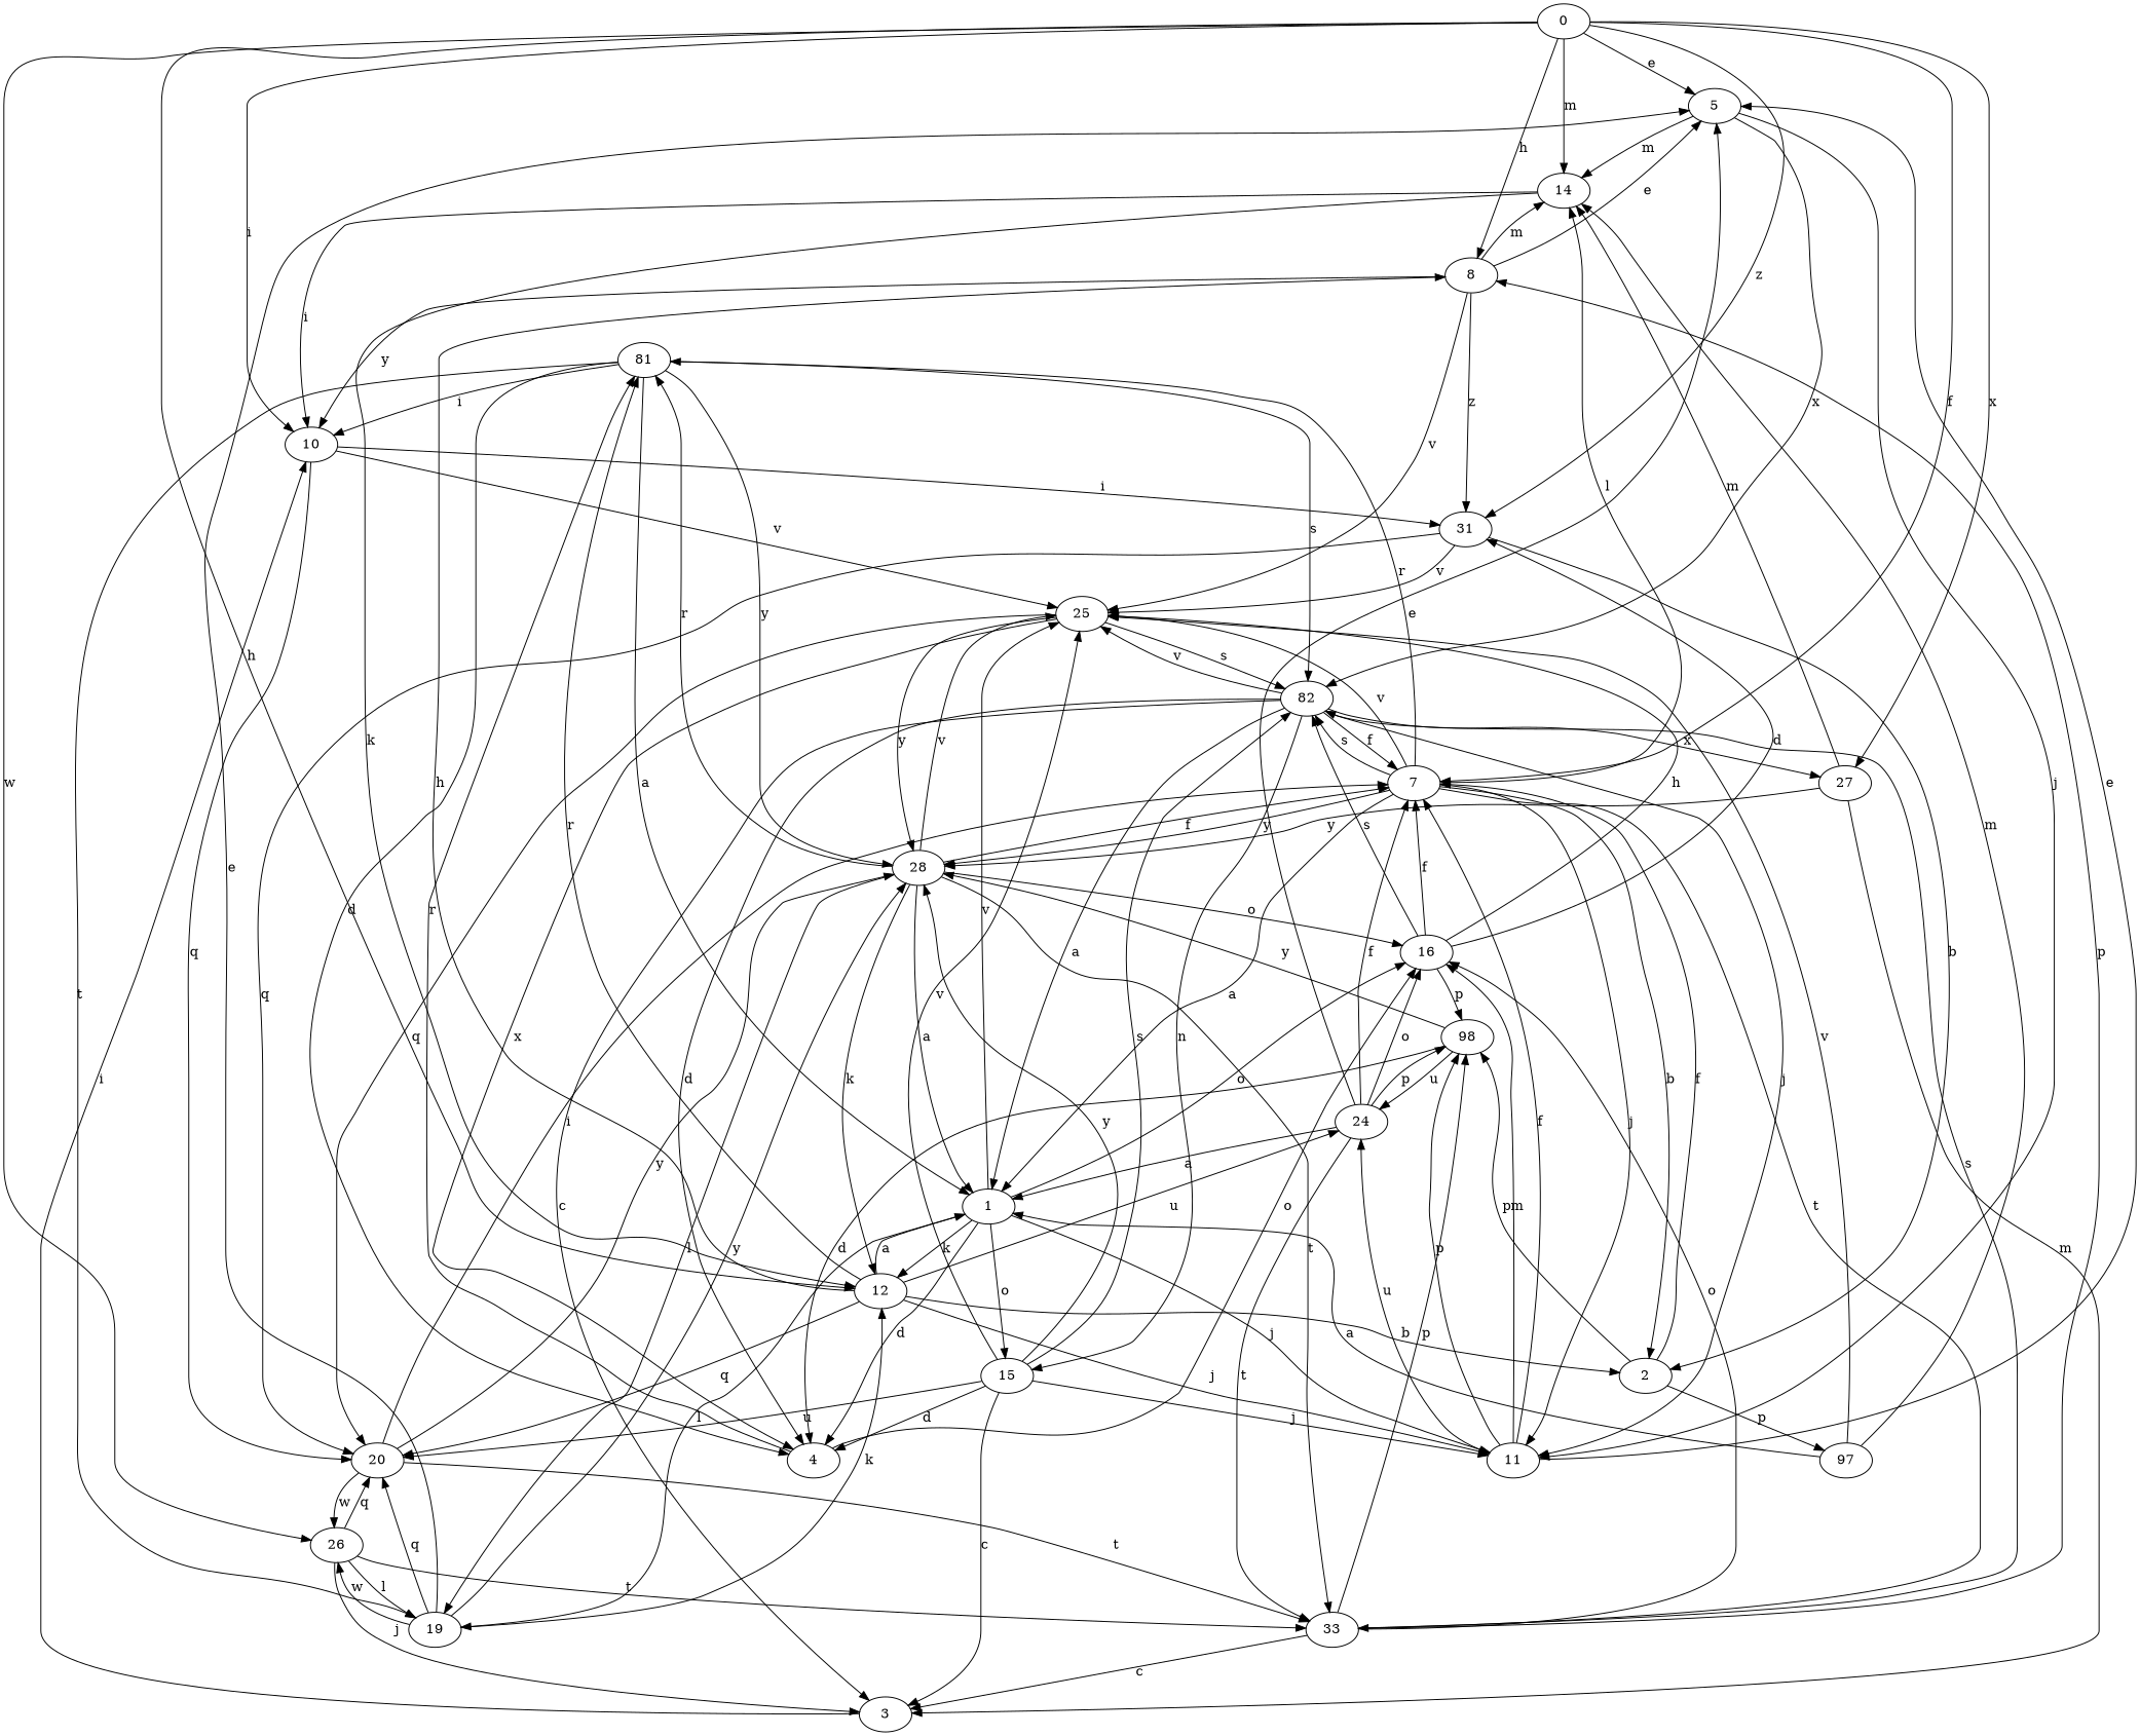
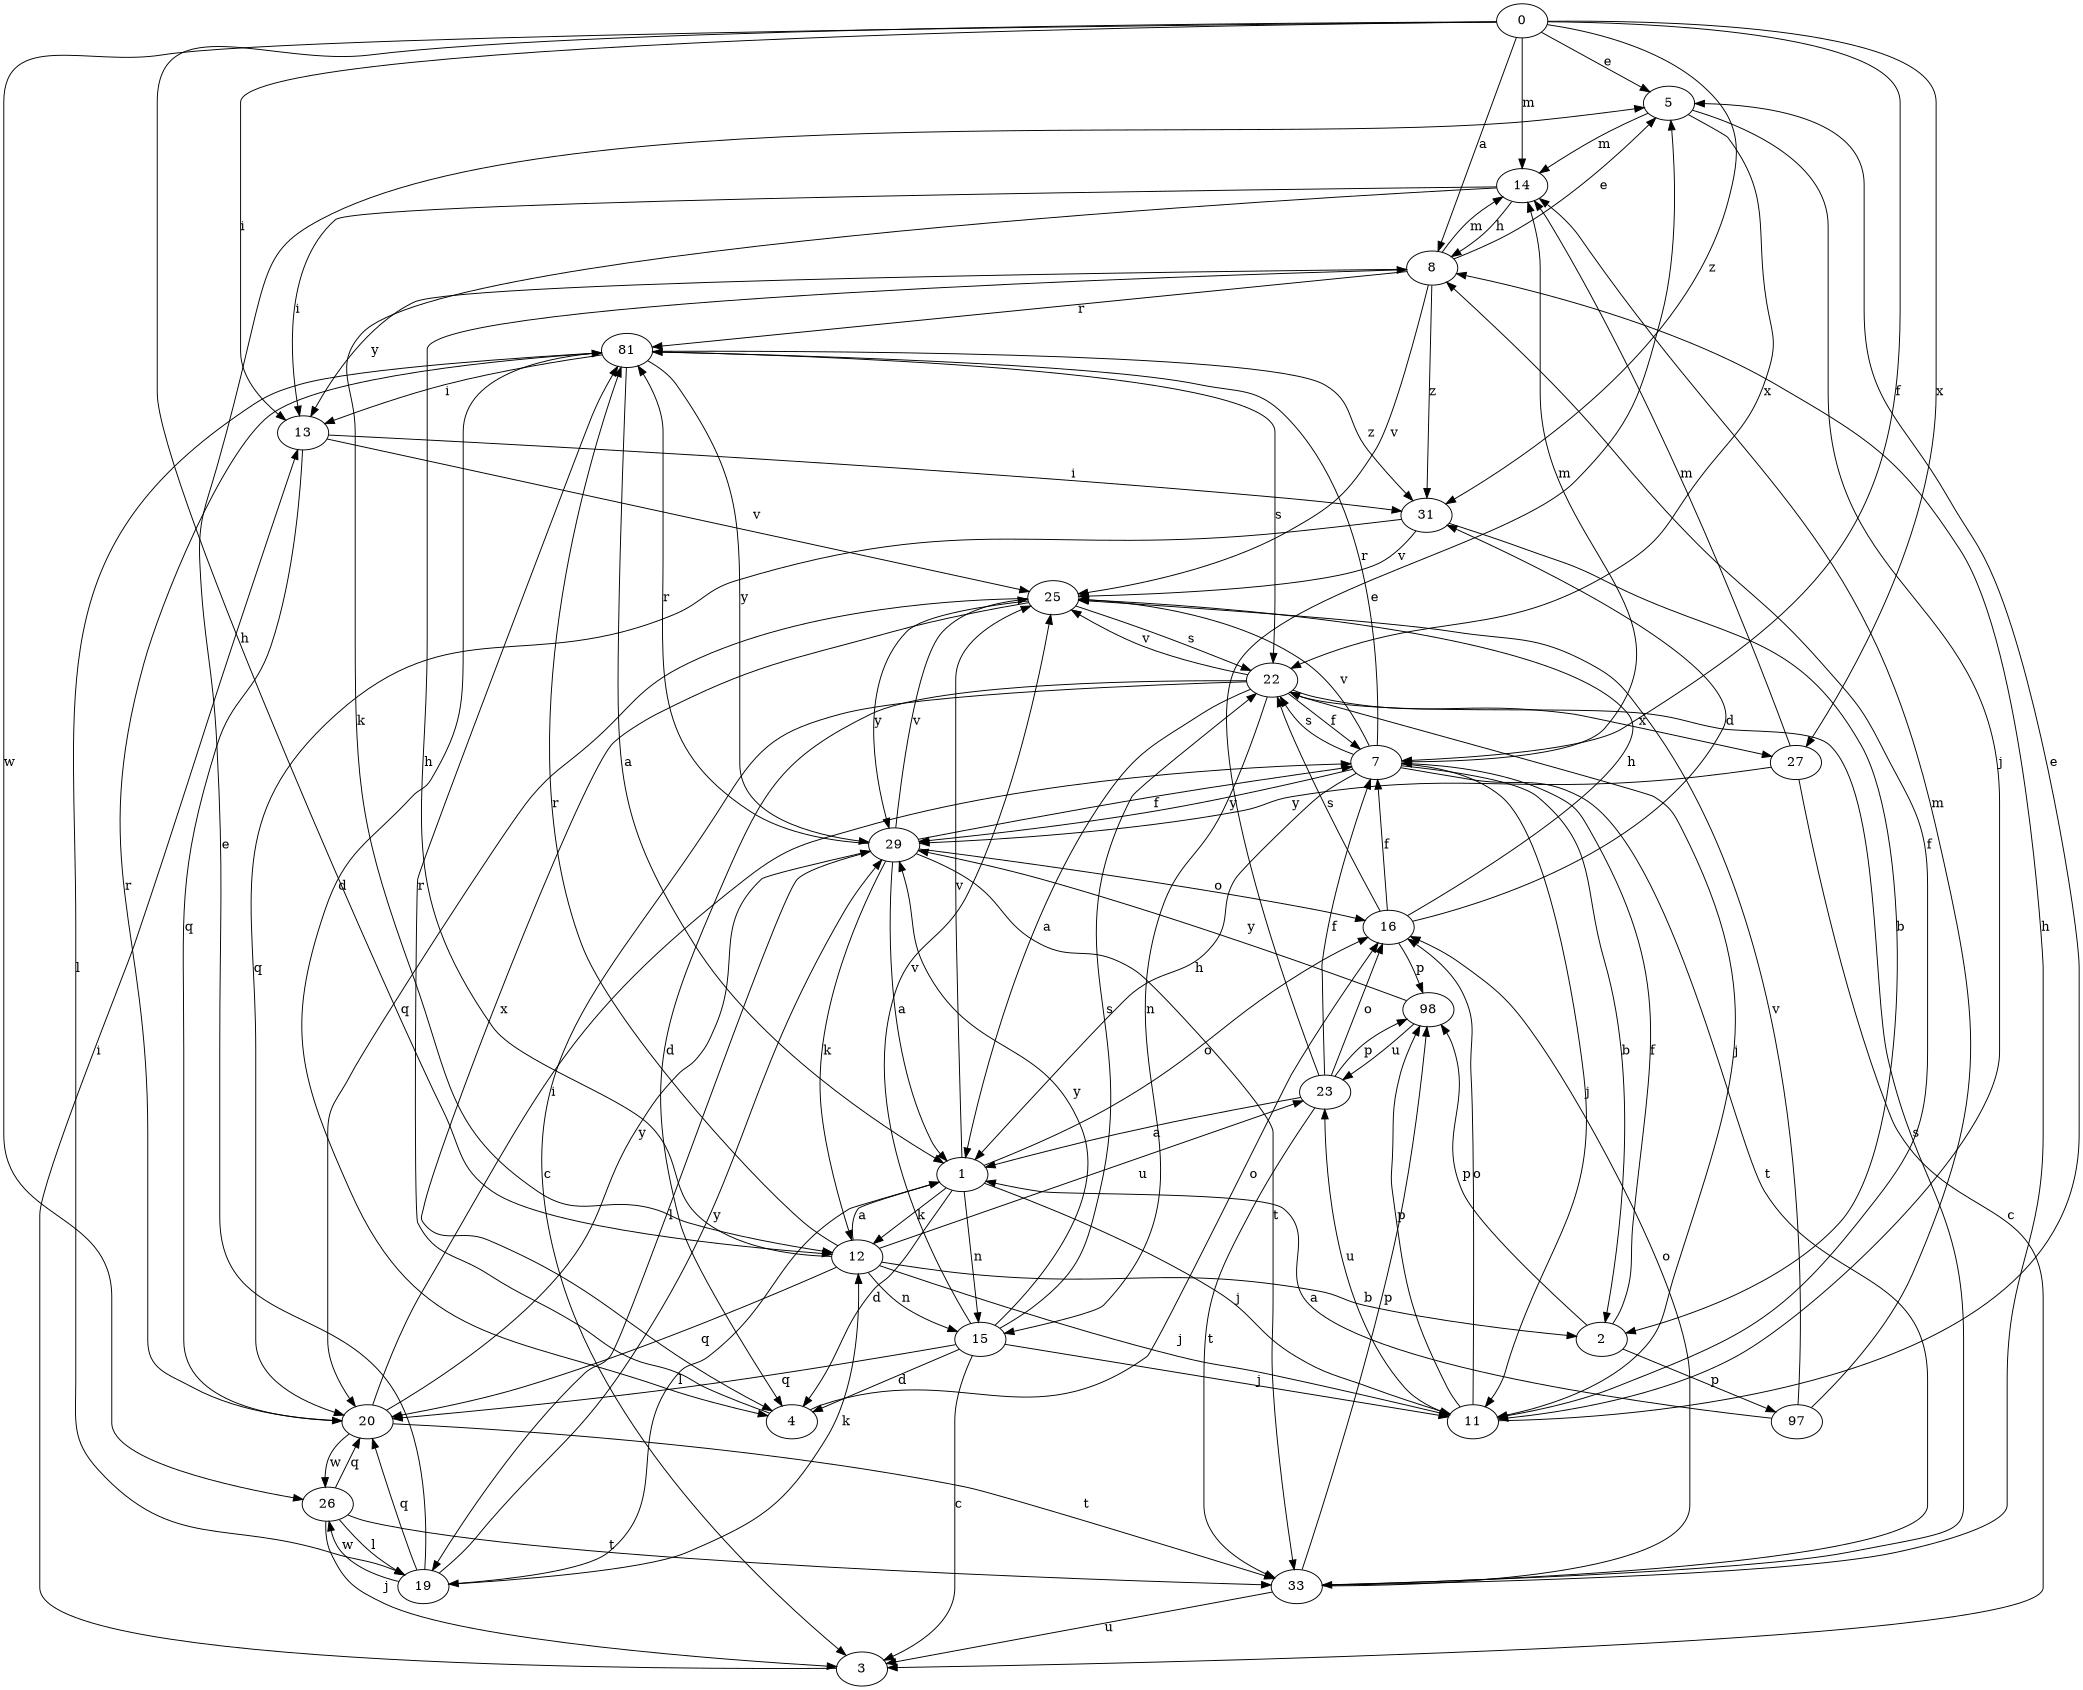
  strict digraph {
    0
    5
    7
    8
-   10
+   10 [label=13]
    12
    14
    26
    27
    31
    11
-   22 [label=82]
+   22
    1
    25
    2
    n16 [label=81]
    n17 [label=33]
-   28
+   28 [label=29]
    20
    15
-   24
+   24 [label=23]
    n22 [label=19]
    3
    4
    16
    n26 [label=98]
    n27 [label=97]
    0 -> 5 [label=e]
    0 -> 7 [label=f]
-   0 -> 8 [label=h]
+   0 -> 8 [label=a]
    0 -> 10 [label=i]
    0 -> 12 [label=h]
    0 -> 14 [label=m]
    0 -> 26 [label=w]
    0 -> 27 [label=x]
    0 -> 31 [label=z]
    5 -> 14 [label=m]
    5 -> 11 [label=j]
    5 -> 22 [label=x]
-   7 -> 14 [label=l]
+   7 -> 14 [label=m]
    7 -> 11 [label=j]
    7 -> 22 [label=s]
-   7 -> 1 [label=a]
+   7 -> 1 [label=h]
    7 -> 25 [label=v]
    7 -> 2 [label=b]
    7 -> n16 [label=r]
    7 -> n17 [label=t]
    7 -> 28 [label=y]
    8 -> 5 [label=e]
    8 -> 10 [label=y]
    8 -> 14 [label=m]
    8 -> 31 [label=z]
    8 -> 25 [label=v]
+   8 -> n16 [label=r]
    10 -> 31 [label=i]
    10 -> 25 [label=v]
    10 -> 20 [label=q]
    12 -> 8 [label=h]
    12 -> 11 [label=j]
    12 -> 1 [label=a]
    12 -> 2 [label=b]
    12 -> n16 [label=r]
    12 -> 20 [label=q]
+   12 -> 15 [label=n]
    12 -> 24 [label=u]
+   14 -> 8 [label=h]
    14 -> 10 [label=i]
    14 -> 12 [label=k]
    26 -> n17 [label=t]
    26 -> 20 [label=q]
    26 -> n22 [label=l]
    26 -> 3 [label=j]
    27 -> 14 [label=m]
    27 -> 28 [label=y]
-   27 -> 3 [label=m]
+   27 -> 3 [label=c]
    31 -> 25 [label=v]
    31 -> 2 [label=b]
    31 -> 20 [label=q]
    11 -> 5 [label=e]
-   11 -> 7 [label=f]
+   11 -> 8 [label=f]
    11 -> 24 [label=u]
-   11 -> 16 [label=m]
+   11 -> 16 [label=o]
    11 -> n26 [label=p]
    22 -> 7 [label=f]
    22 -> 27 [label=x]
    22 -> 11 [label=j]
    22 -> 1 [label=a]
    22 -> 25 [label=v]
    22 -> 15 [label=n]
    22 -> 3 [label=c]
    22 -> 4 [label=d]
    1 -> 12 [label=k]
    1 -> 11 [label=j]
    1 -> 25 [label=v]
-   1 -> 15 [label=o]
+   1 -> 15 [label=n]
    1 -> n22 [label=l]
    1 -> 4 [label=d]
    1 -> 16 [label=o]
    25 -> 22 [label=s]
    25 -> 28 [label=y]
    25 -> 20 [label=q]
    25 -> 4 [label=x]
    2 -> 7 [label=f]
    2 -> n26 [label=p]
    2 -> n27 [label=p]
    n16 -> 10 [label=i]
+   n16 -> 31 [label=z]
    n16 -> 22 [label=s]
    n16 -> 1 [label=a]
    n16 -> 28 [label=y]
-   n16 -> n22 [label=t]
+   n16 -> n22 [label=l]
    n16 -> 4 [label=d]
-   n17 -> 8 [label=p]
+   n17 -> 8 [label=h]
    n17 -> 22 [label=s]
-   n17 -> 3 [label=c]
+   n17 -> 3 [label=u]
    n17 -> 16 [label=o]
    n17 -> n26 [label=p]
    28 -> 7 [label=f]
    28 -> 12 [label=k]
    28 -> 1 [label=a]
    28 -> 25 [label=v]
    28 -> n16 [label=r]
    28 -> n17 [label=t]
    28 -> n22 [label=l]
    28 -> 16 [label=o]
    20 -> 7 [label=i]
    20 -> 26 [label=w]
+   20 -> n16 [label=r]
    20 -> n17 [label=t]
    20 -> 28 [label=y]
    15 -> 11 [label=j]
    15 -> 22 [label=s]
    15 -> 25 [label=v]
    15 -> 28 [label=y]
-   15 -> 20 [label=u]
+   15 -> 20 [label=q]
    15 -> 3 [label=c]
    15 -> 4 [label=d]
    24 -> 5 [label=e]
    24 -> 7 [label=f]
    24 -> 1 [label=a]
    24 -> n17 [label=t]
    24 -> 16 [label=o]
    24 -> n26 [label=p]
    n22 -> 5 [label=e]
    n22 -> 12 [label=k]
    n22 -> 26 [label=w]
    n22 -> 28 [label=y]
    n22 -> 20 [label=q]
    3 -> 10 [label=i]
    4 -> n16 [label=r]
    4 -> 16 [label=o]
    16 -> 7 [label=f]
    16 -> 31 [label=d]
    16 -> 22 [label=s]
    16 -> 25 [label=h]
    16 -> n26 [label=p]
    n26 -> 28 [label=y]
    n26 -> 24 [label=u]
-   n26 -> 4 [label=d]
    n27 -> 14 [label=m]
    n27 -> 1 [label=a]
    n27 -> 25 [label=v]
  }
